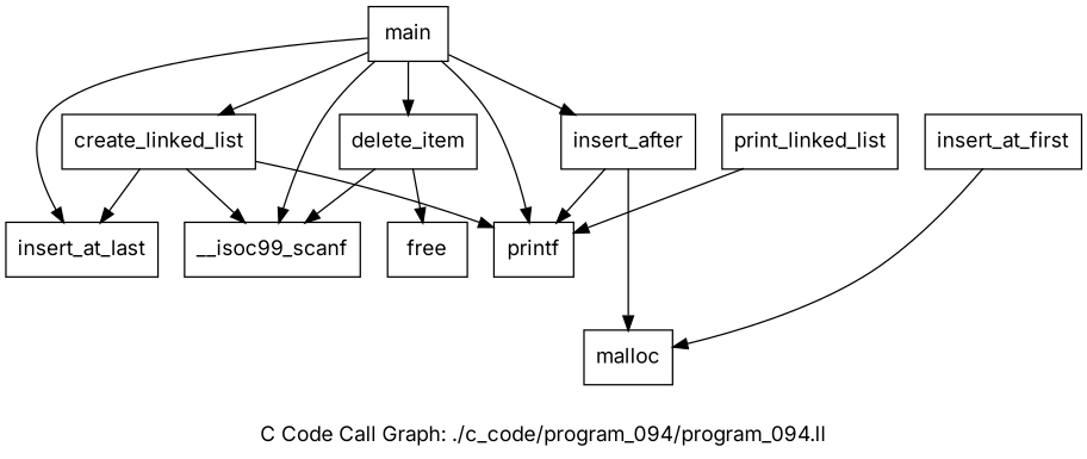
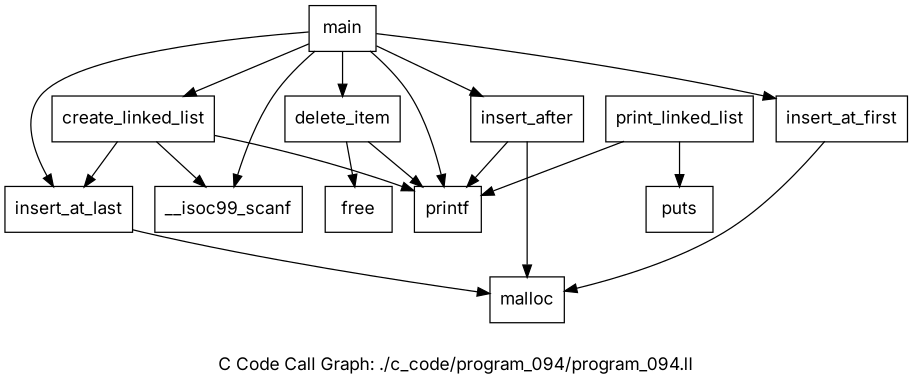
  digraph {
    fontname=Inter
    label="C Code Call Graph: ./c_code/program_094/program_094.ll"
    node [fontname=Inter shape=record]
    edge [fontname=Inter]
    n1 [label="{main}"]
    n2 [label="{printf}"]
    n3 [label="{create_linked_list}"]
    n4 [label="{delete_item}"]
    n5 [label="{__isoc99_scanf}"]
    n6 [label="{insert_at_last}"]
    n7 [label="{insert_after}"]
    n8 [label="{insert_at_first}"]
    n9 [label="{print_linked_list}"]
+   n10 [label="{puts}"]
    n11 [label="{free}"]
    n12 [label="{malloc}"]
    n1 -> n2
    n1 -> n3
    n1 -> n4
    n1 -> n5
    n1 -> n6
    n1 -> n7
+   n1 -> n8
    n3 -> n2
    n3 -> n5
    n3 -> n6
-   n4 -> n5
+   n4 -> n2
    n4 -> n11
+   n6 -> n12
    n7 -> n2
    n7 -> n12
    n8 -> n12
    n9 -> n2
+   n9 -> n10
  }
